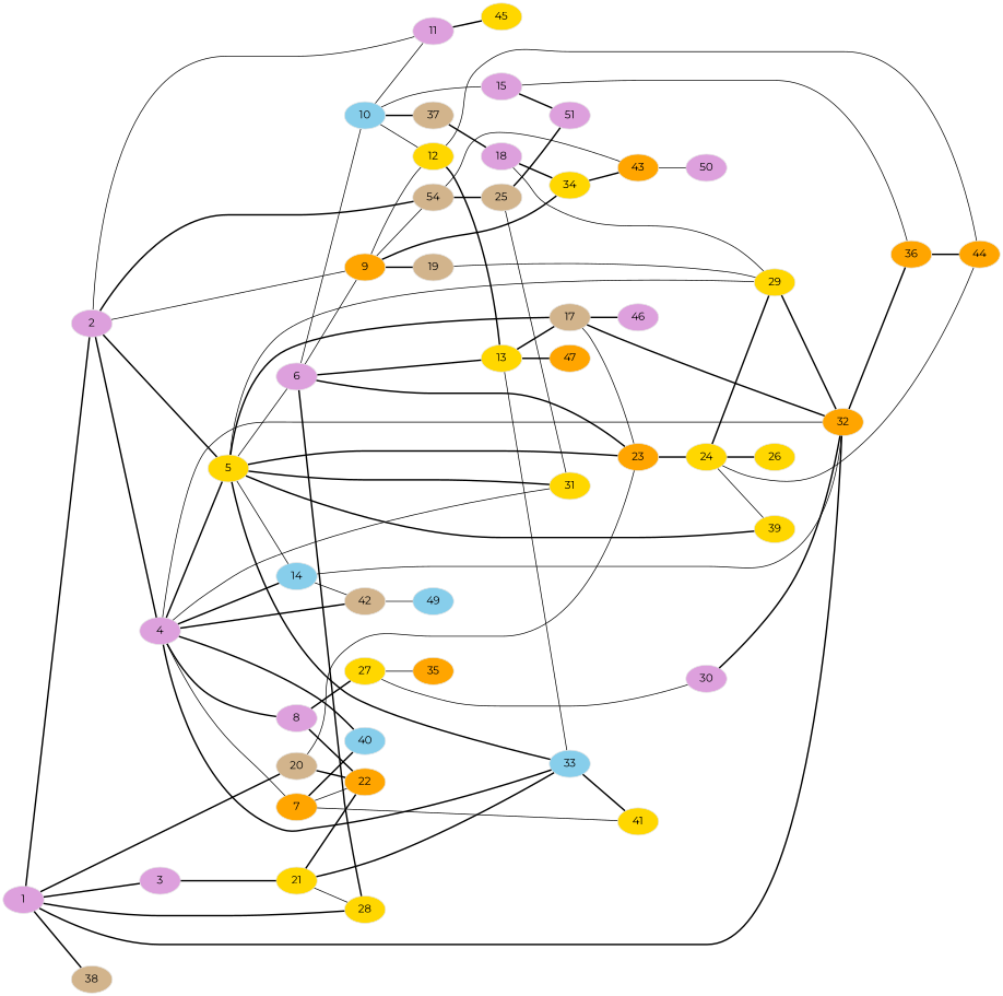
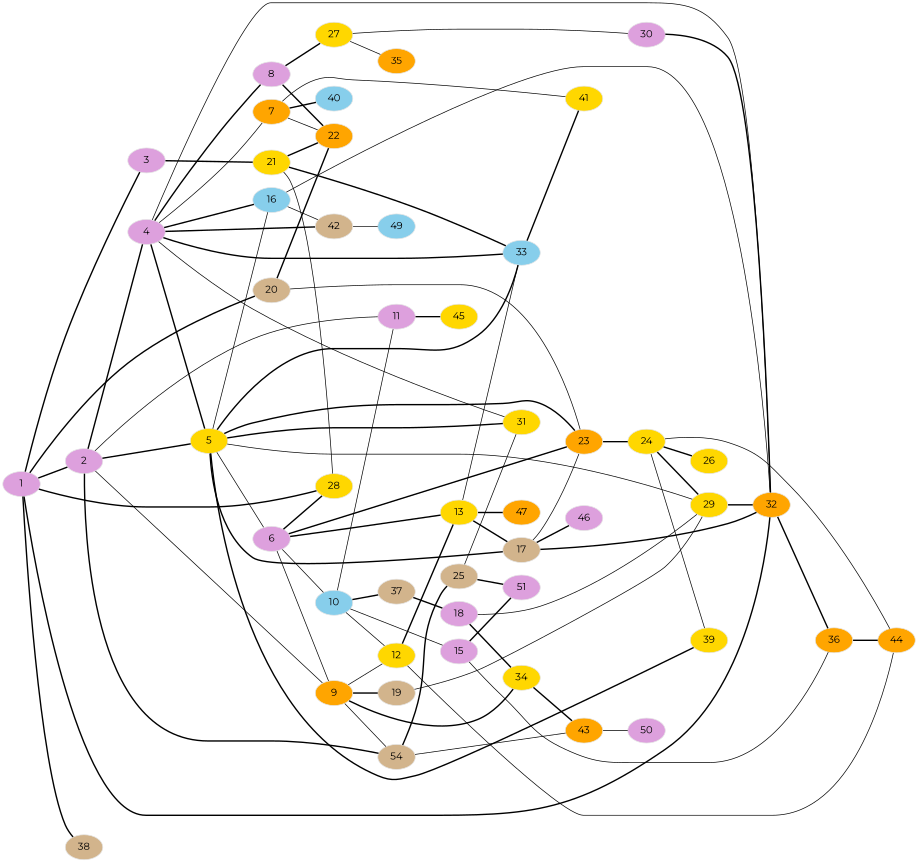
  graph {
    fontname=Montserrat
    rankdir=LR
    node [color=gray90 fillcolor=gold fontname=Montserrat style=filled]
    edge [fontname=Montserrat style=bold weight=1.0]
    1 [fillcolor=plum]
    2 [fillcolor=plum]
    3 [fillcolor=plum]
    20 [fillcolor=tan]
    28
    32 [fillcolor=orange]
    38 [fillcolor=tan]
    4 [fillcolor=plum]
    5
    9 [fillcolor=orange]
    11 [fillcolor=plum]
    n12 [fillcolor=tan label=54]
    21
    23 [fillcolor=orange]
    22 [fillcolor=orange]
    36 [fillcolor=orange]
    7 [fillcolor=orange]
    8 [fillcolor=plum]
-   16 [fillcolor=skyblue label=14]
+   16 [fillcolor=skyblue]
    31
    33 [fillcolor=skyblue]
    40 [fillcolor=skyblue]
    42 [fillcolor=tan]
    6 [fillcolor=plum]
    17 [fillcolor=tan]
    29
    39
    12
    19 [fillcolor=tan]
    34
    45
    25 [fillcolor=tan]
    43 [fillcolor=orange]
    41
    27
    49 [fillcolor=skyblue]
    10 [fillcolor=skyblue]
    13
    46 [fillcolor=plum]
    24
    15 [fillcolor=plum]
    37 [fillcolor=tan]
    47 [fillcolor=orange]
    30 [fillcolor=plum]
    35 [fillcolor=orange]
    44 [fillcolor=orange]
    51 [fillcolor=plum]
    18 [fillcolor=plum]
    50 [fillcolor=plum]
    26
    1 -- 2
    1 -- 3
    1 -- 20
    1 -- 28
    1 -- 32
    1 -- 38
    2 -- 4
    2 -- 5
    2 -- 9 [style=solid]
    2 -- 11 [style=solid]
    2 -- n12
    3 -- 21
    20 -- 23 [style=solid]
    20 -- 22
    32 -- 36
    4 -- 32 [style=solid]
    4 -- 5
    4 -- 7 [style=solid]
    4 -- 8
    4 -- 16
    4 -- 31 [style=solid]
    4 -- 33
-   4 -- 40
    4 -- 42
    5 -- 23
    5 -- 16 [style=solid]
    5 -- 31
    5 -- 33
    5 -- 6 [style=solid]
    5 -- 17
    5 -- 29 [style=solid]
    5 -- 39
    9 -- n12 [style=solid]
    9 -- 12 [style=solid]
    9 -- 19 [weight=2.0]
    9 -- 34
    11 -- 45 [weight=2.0]
    n12 -- 25
    n12 -- 43 [style=solid]
    21 -- 28 [style=solid weight=2.0]
    21 -- 22
    21 -- 33
    23 -- 24
    36 -- 44
    7 -- 22 [style=solid]
    7 -- 40
    7 -- 41 [style=solid weight=2.0]
    8 -- 22
    8 -- 27
    16 -- 32 [style=solid]
    16 -- 42 [style=solid]
    33 -- 41
    42 -- 49 [style=solid]
    6 -- 28
    6 -- 9 [style=solid]
    6 -- 23
    6 -- 10 [style=solid]
    6 -- 13
    17 -- 32
    17 -- 23 [style=solid]
    17 -- 46
    29 -- 32
    12 -- 13
    12 -- 44 [style=solid]
    19 -- 29 [style=solid]
    34 -- 43
    25 -- 31 [style=solid]
    25 -- 51
    43 -- 50 [style=solid]
    27 -- 30 [style=solid]
    27 -- 35 [style=solid]
    10 -- 11 [style=solid]
    10 -- 12 [style=solid]
    10 -- 15 [style=solid]
    10 -- 37
    13 -- 33 [style=solid]
    13 -- 17
    13 -- 47 [weight=2.0]
    24 -- 29
    24 -- 39 [style=solid]
    24 -- 44 [style=solid]
    24 -- 26 [weight=2.0]
    15 -- 36 [style=solid]
    15 -- 51
    37 -- 18
    30 -- 32
    18 -- 29 [style=solid]
    18 -- 34
  }
